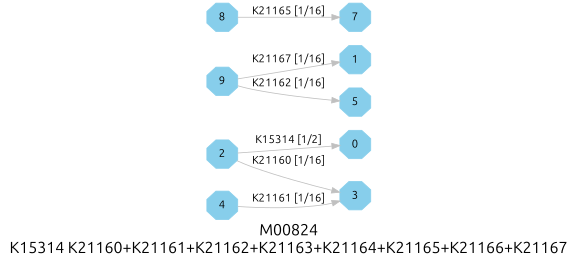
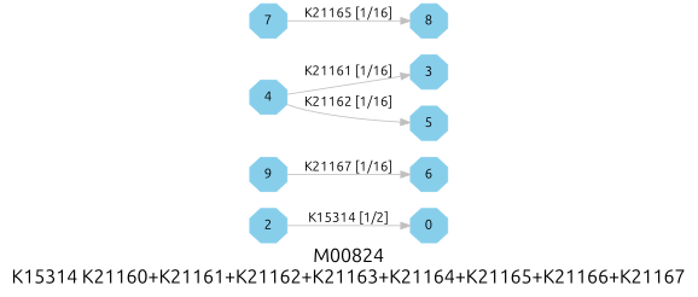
  digraph {
    fontname=Ubuntu
    fontsize=20
    label="M00824\nK15314 K21160+K21161+K21162+K21163+K21164+K21165+K21166+K21167"
    rankdir=LR
    node [color=skyblue fontname=Ubuntu shape=octagon style=filled]
    edge [color=grey fontname=Ubuntu]
    0 [height=.3 width=.3]
-   1 [height=.3 width=.3]
+   1 [height=.3 width=.3 label=6]
    2 [height=.3 width=.3]
    3 [height=.3 width=.3]
    4 [height=.3 width=.3]
    5 [height=.3 width=.3]
    7 [height=.3 width=.3]
    8 [height=.3 width=.3]
    9 [height=.3 width=.3]
    subgraph sub_1 {
      0
      1
      2
      3
      4
      5
      7
      8
      9
    }
    2 -> 0 [label="K15314 [1/2]"]
-   2 -> 3 [label="K21160 [1/16]"]
    4 -> 3 [label="K21161 [1/16]"]
-   9 -> 5 [label="K21162 [1/16]"]
-   8 -> 7 [label="K21165 [1/16]"]
+   4 -> 5 [label="K21162 [1/16]"]
+   7 -> 8 [label="K21165 [1/16]"]
    9 -> 1 [label="K21167 [1/16]"]
  }
